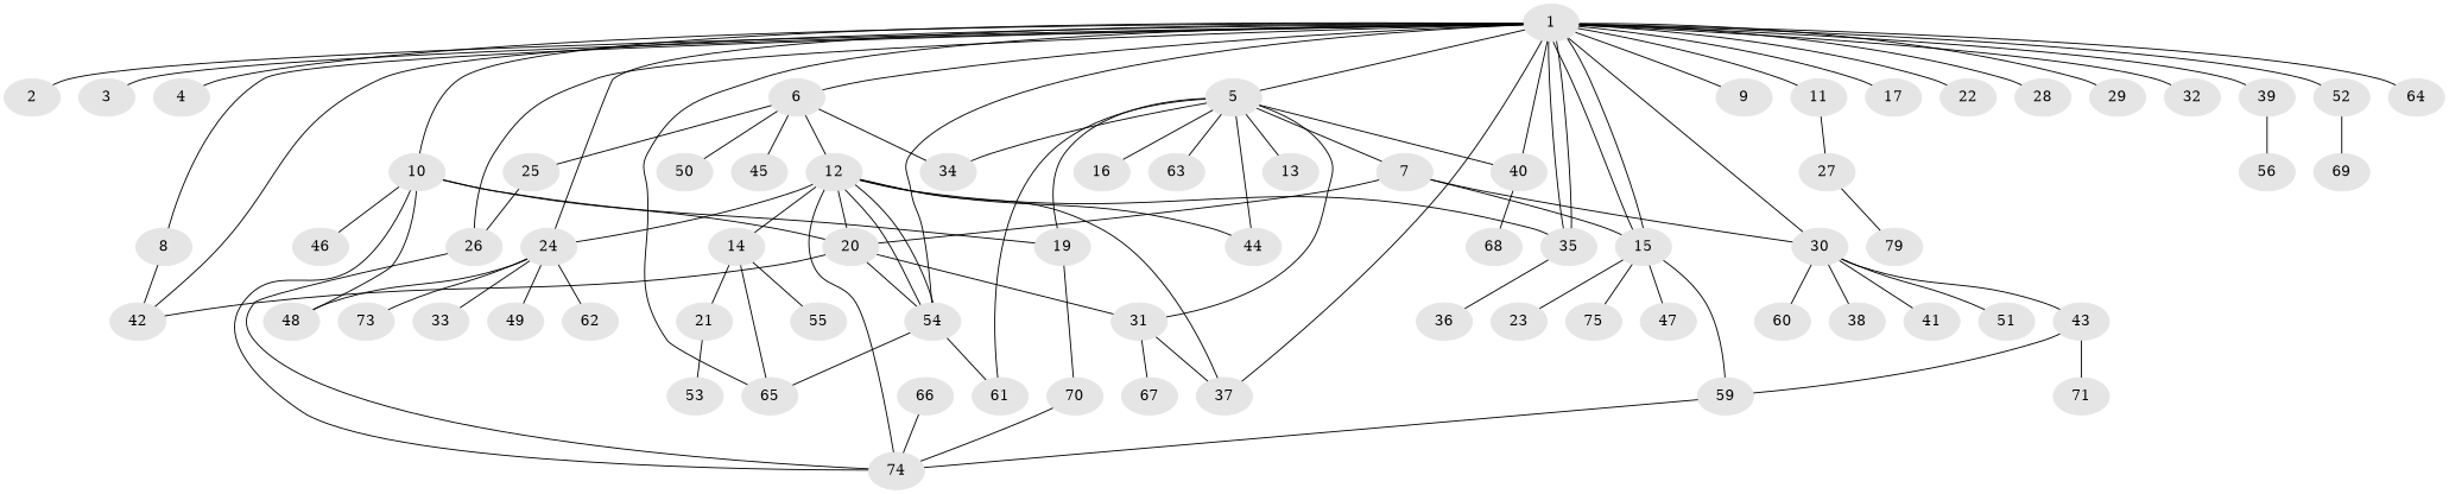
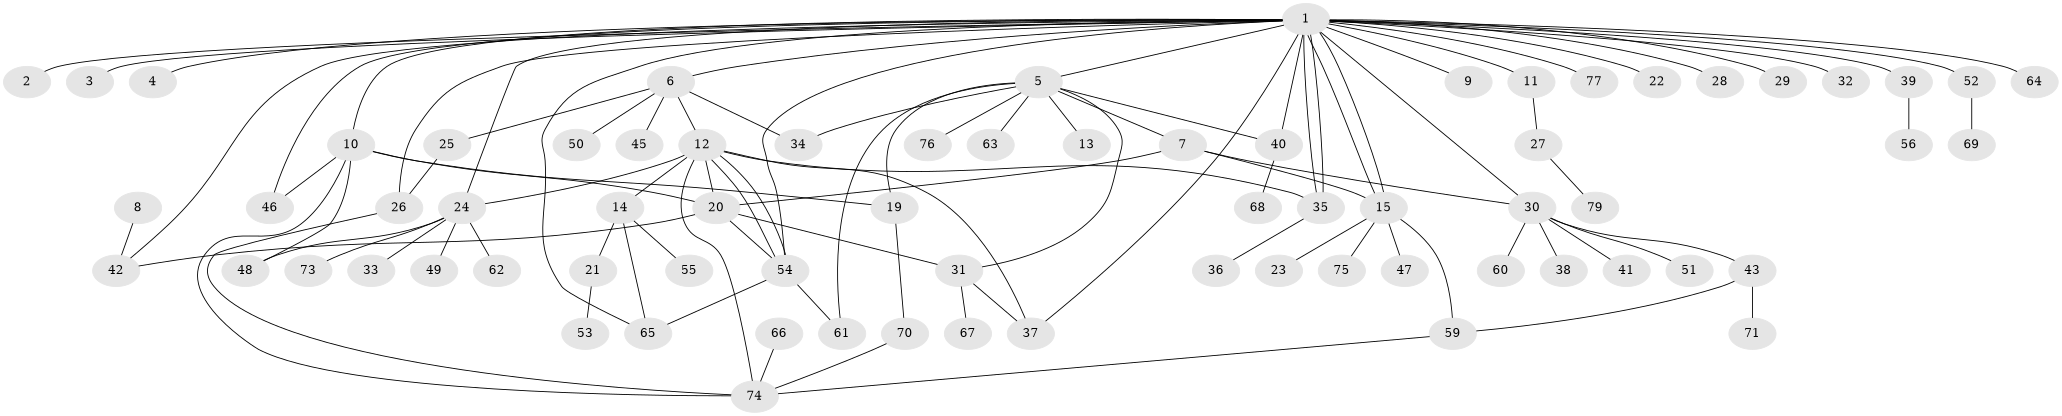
  graph {
    node [color=gray90 style=filled]
    1
    2
    3
    4
    5
    6
    8
    9
    10
    11
    15
-   17
+   17 [label=77]
    22
    24
    26
    28
    29
    30
    32
    35
    37
    39
    40
    42
    52
    54
    64
    65
    7
    13
-   16
+   16 [label=76]
    19
    31
    34
-   44
    61
    63
    12
    25
    45
    50
    74
    20
    46
    48
    27
    23
    47
    59
    75
    33
    49
    62
    73
    38
    41
    43
    51
    60
    36
    56
    68
    69
    70
    67
    14
    66
    n68 [label=79]
    21
    55
    53
    71
    1 -- 2
    1 -- 3
    1 -- 4
    1 -- 5
    1 -- 6
-   1 -- 8
+   1 -- 46
    1 -- 9
    1 -- 10
    1 -- 11
    1 -- 15
    1 -- 15
    1 -- 17
    1 -- 22
    1 -- 24
    1 -- 26
    1 -- 28
    1 -- 29
    1 -- 30
    1 -- 32
    1 -- 35
    1 -- 35
    1 -- 37
    1 -- 39
    1 -- 40
    1 -- 42
    1 -- 52
    1 -- 54
    1 -- 64
    1 -- 65
    5 -- 40
    5 -- 7
    5 -- 13
    5 -- 16
    5 -- 19
    5 -- 31
    5 -- 34
-   5 -- 44
    5 -- 61
    5 -- 63
    6 -- 34
    6 -- 12
    6 -- 25
    6 -- 45
    6 -- 50
    8 -- 42
    10 -- 19
    10 -- 74
    10 -- 20
    10 -- 46
    10 -- 48
    11 -- 27
    15 -- 23
    15 -- 47
    15 -- 59
    15 -- 75
    24 -- 48
    24 -- 33
    24 -- 49
    24 -- 62
    24 -- 73
    26 -- 74
    30 -- 38
    30 -- 41
    30 -- 43
    30 -- 51
    30 -- 60
    35 -- 36
    39 -- 56
    40 -- 68
    52 -- 69
    54 -- 65
    54 -- 61
    7 -- 15
    7 -- 30
    7 -- 20
    19 -- 70
    31 -- 37
    31 -- 67
    12 -- 24
    12 -- 35
    12 -- 37
    12 -- 54
    12 -- 54
-   12 -- 44
    12 -- 74
    12 -- 20
    12 -- 14
    25 -- 26
    20 -- 42
    20 -- 54
    20 -- 31
    27 -- n68
    59 -- 74
    43 -- 59
    43 -- 71
    70 -- 74
    14 -- 65
    14 -- 21
    14 -- 55
    66 -- 74
    21 -- 53
  }
